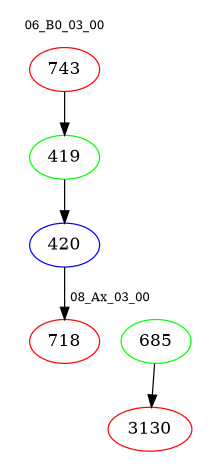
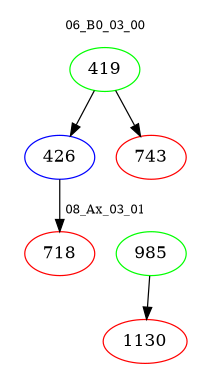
  digraph {
    node [color=red]
    edge [color=black]
-   n1 [color=green label=685]
+   n1 [color=green label=985]
    n2 [label=718]
-   n3 [label=3130]
+   n3 [label=1130]
    n4 [color=green label=419]
-   n5 [color=blue label=420]
+   n5 [color=blue label=426]
    n6 [label=743]
    subgraph cluster_1 {
      color=white
      fontsize=10
-     label="08_Ax_03_00"
+     label="08_Ax_03_01"
      n1
      n2
      n3
    }
    subgraph cluster_2 {
      color=white
      fontsize=10
      label="06_B0_03_00"
      n4
      n5
      n6
    }
    n1 -> n3
    n4 -> n5
-   n6 -> n4
+   n4 -> n6
    n5 -> n2
  }
